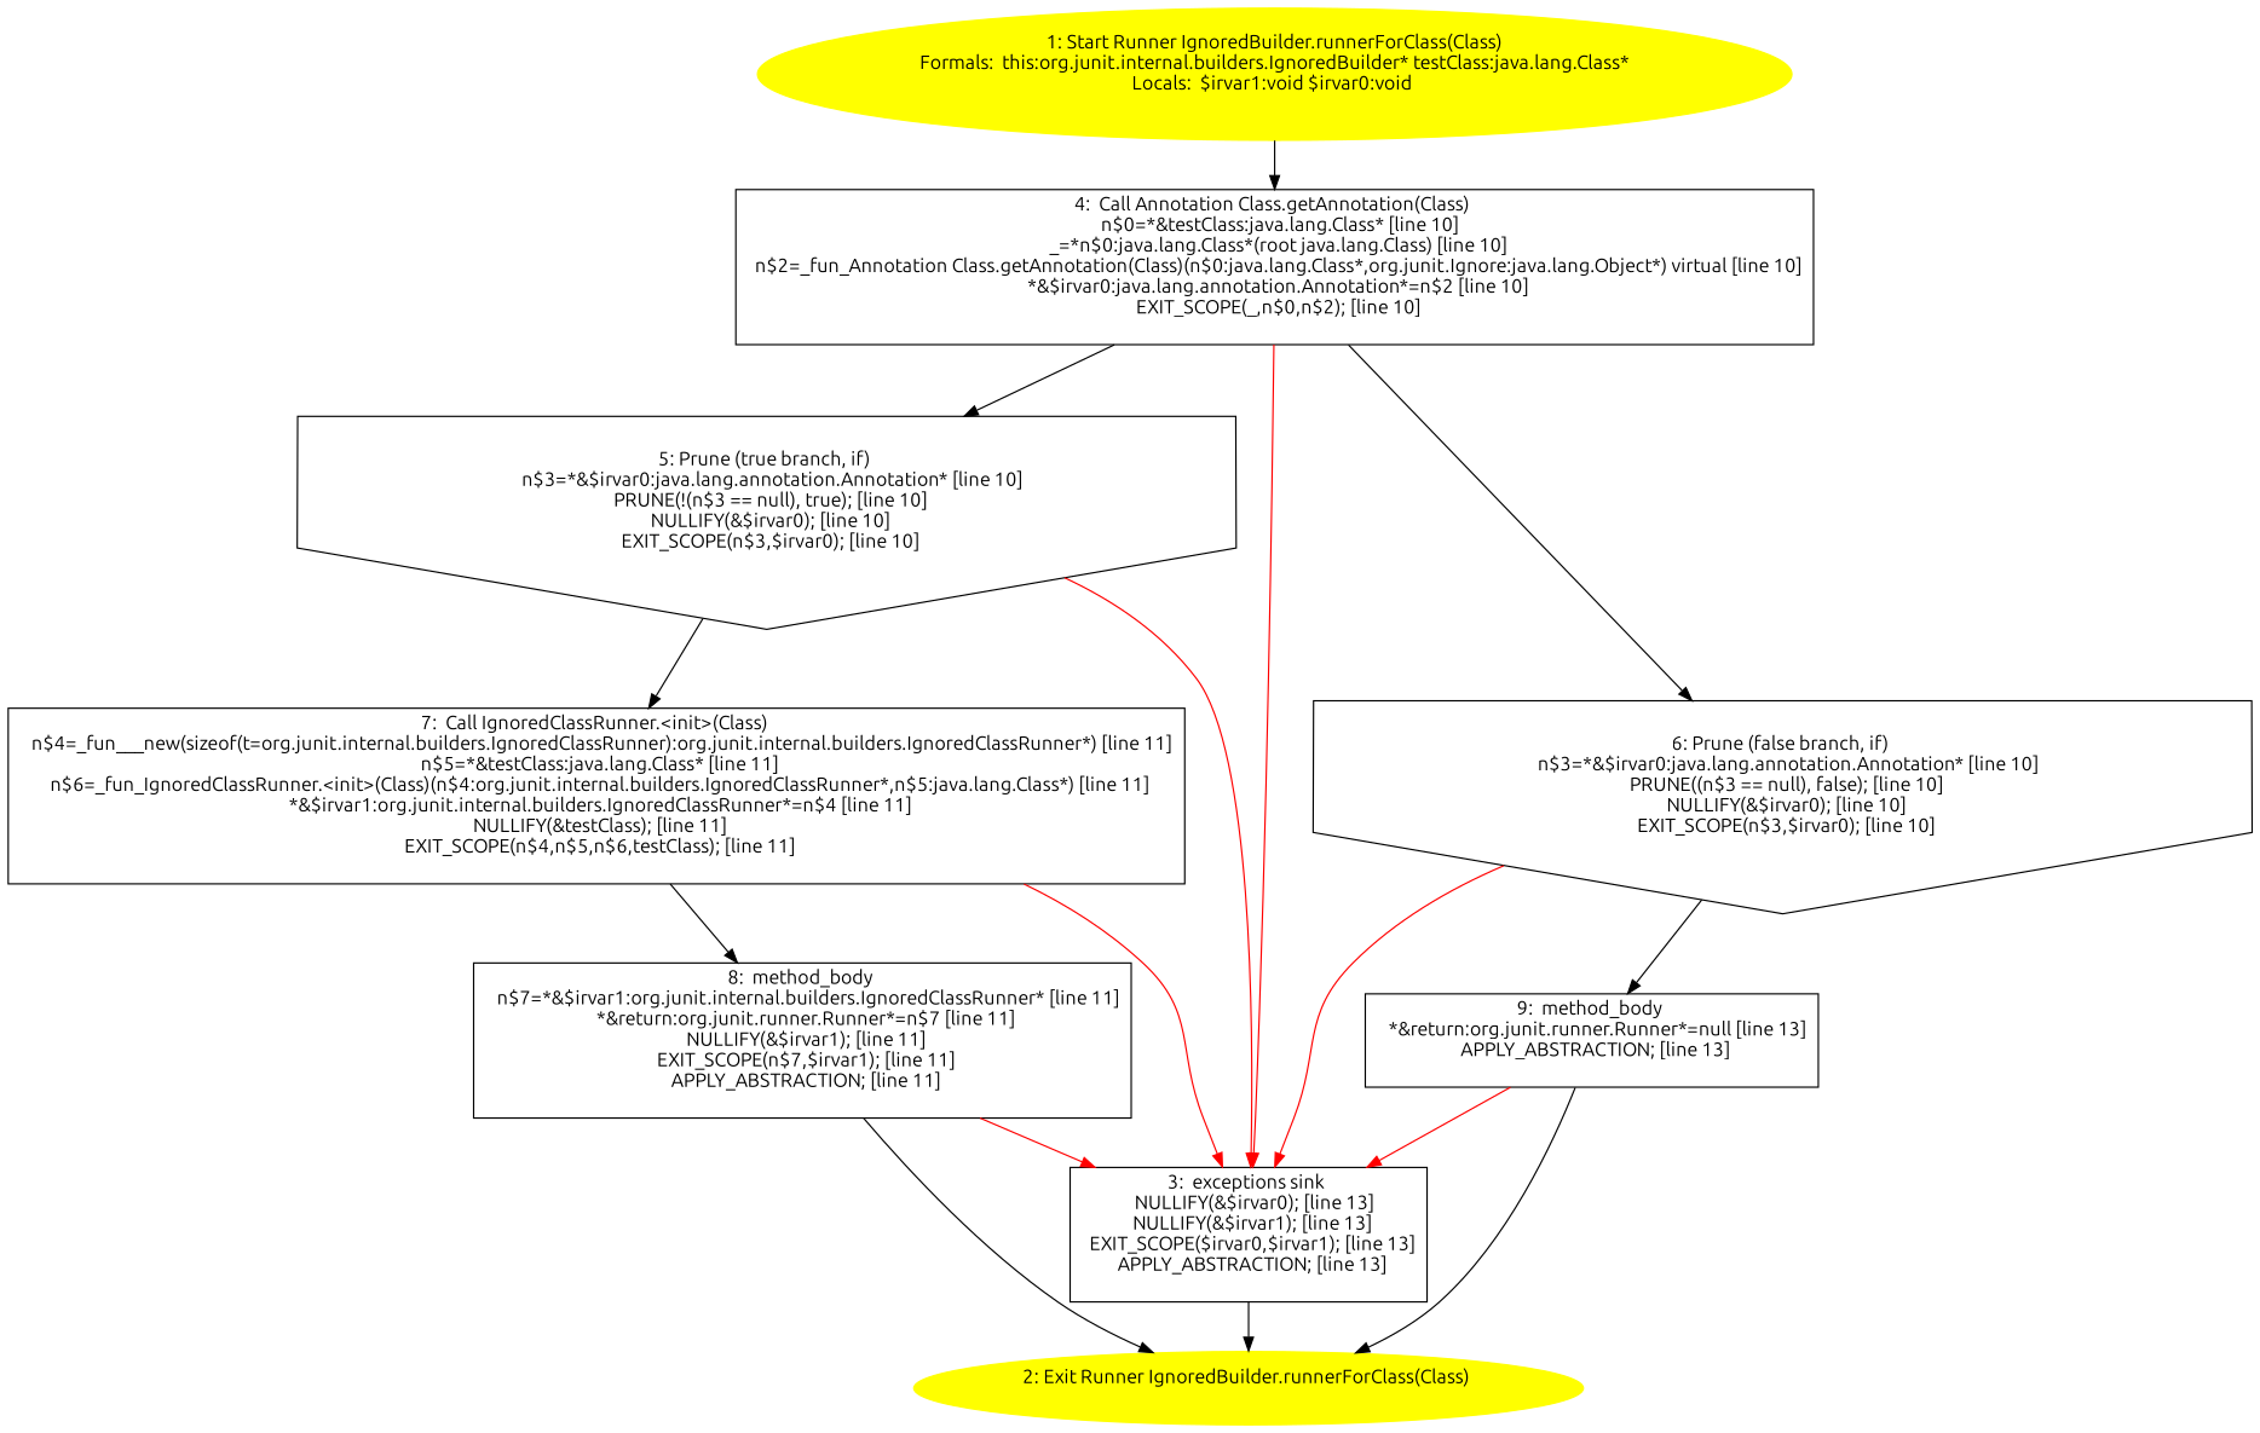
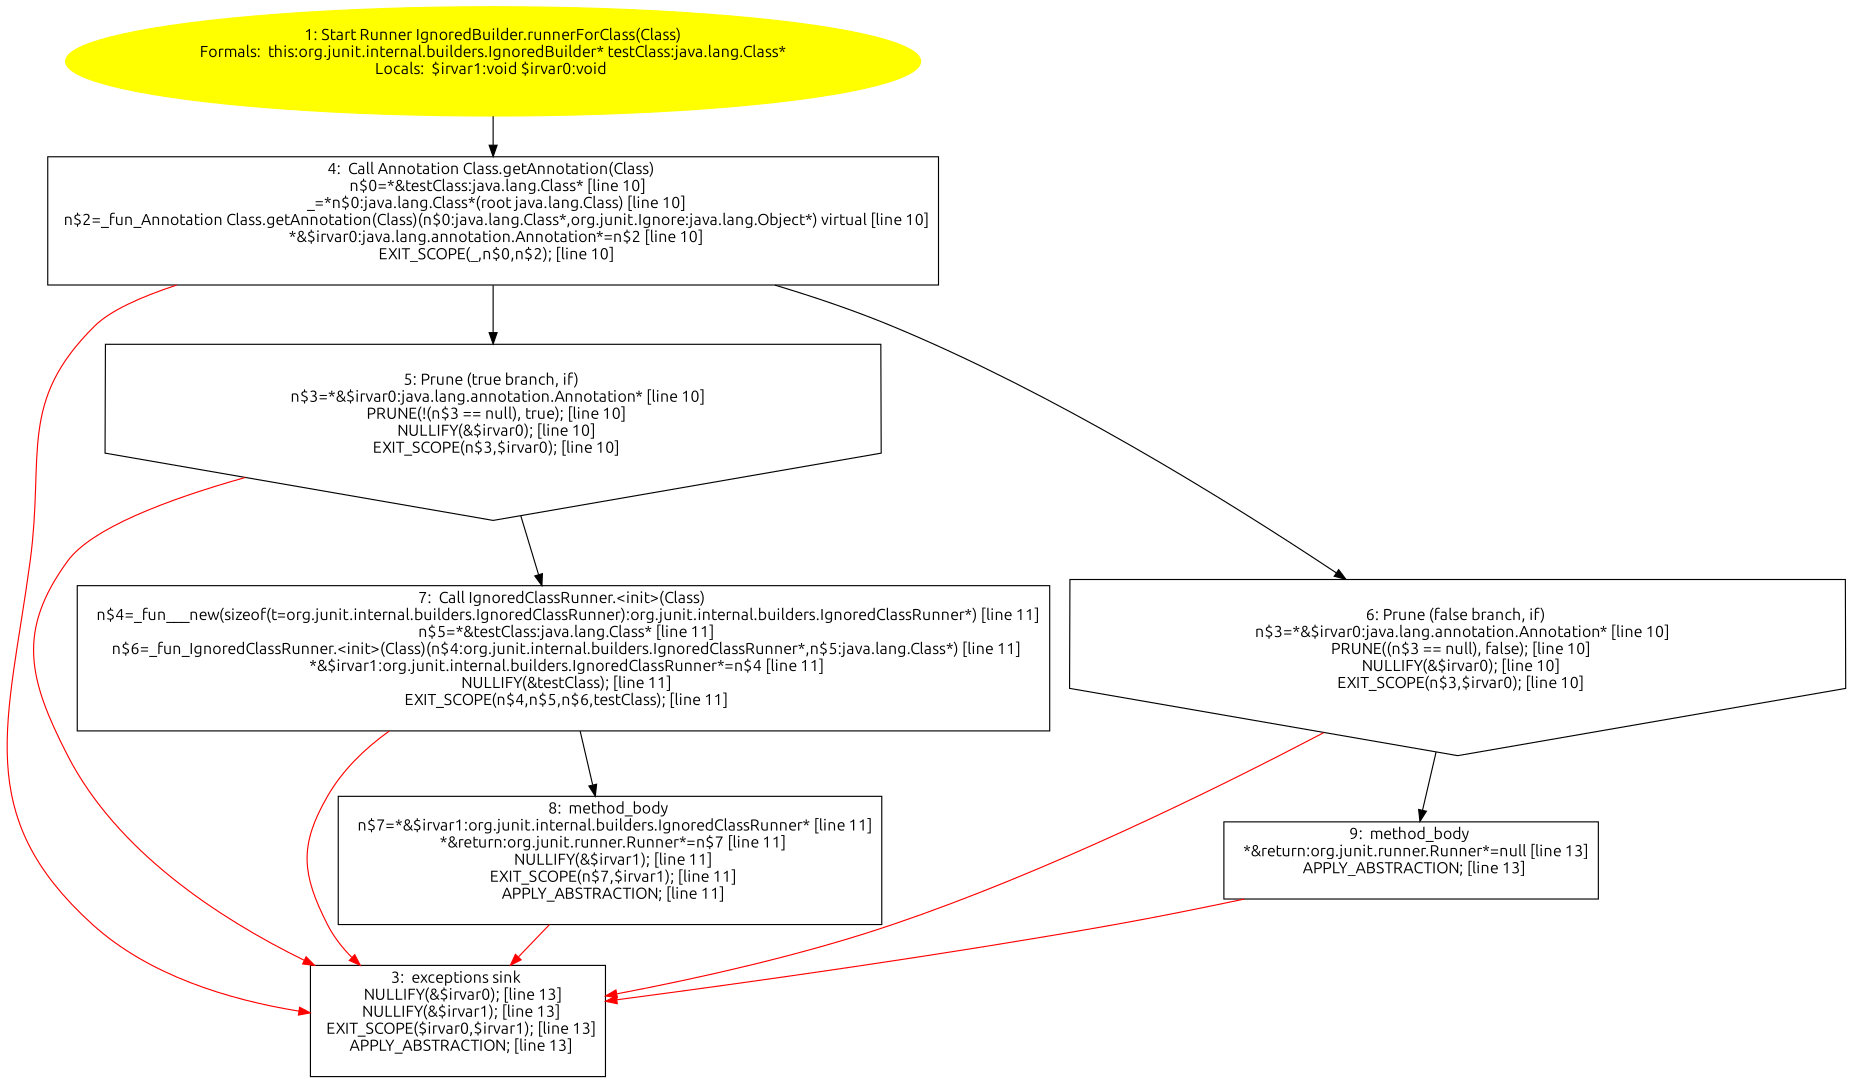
  digraph {
    fontname=Ubuntu
    node [fontname=Ubuntu shape=box]
    edge [fontname=Ubuntu]
    n1 [color=yellow label="1: Start Runner IgnoredBuilder.runnerForClass(Class)\nFormals:  this:org.junit.internal.builders.IgnoredBuilder* testClass:java.lang.Class*\nLocals:  $irvar1:void $irvar0:void \n  " style=filled shape=""]
    n2 [label="4:  Call Annotation Class.getAnnotation(Class) \n   n$0=*&testClass:java.lang.Class* [line 10]\n  _=*n$0:java.lang.Class*(root java.lang.Class) [line 10]\n  n$2=_fun_Annotation Class.getAnnotation(Class)(n$0:java.lang.Class*,org.junit.Ignore:java.lang.Object*) virtual [line 10]\n  *&$irvar0:java.lang.annotation.Annotation*=n$2 [line 10]\n  EXIT_SCOPE(_,n$0,n$2); [line 10]\n "]
    n3 [label="3:  exceptions sink \n   NULLIFY(&$irvar0); [line 13]\n  NULLIFY(&$irvar1); [line 13]\n  EXIT_SCOPE($irvar0,$irvar1); [line 13]\n  APPLY_ABSTRACTION; [line 13]\n "]
    n4 [label="5: Prune (true branch, if) \n   n$3=*&$irvar0:java.lang.annotation.Annotation* [line 10]\n  PRUNE(!(n$3 == null), true); [line 10]\n  NULLIFY(&$irvar0); [line 10]\n  EXIT_SCOPE(n$3,$irvar0); [line 10]\n " shape=invhouse]
    n5 [label="6: Prune (false branch, if) \n   n$3=*&$irvar0:java.lang.annotation.Annotation* [line 10]\n  PRUNE((n$3 == null), false); [line 10]\n  NULLIFY(&$irvar0); [line 10]\n  EXIT_SCOPE(n$3,$irvar0); [line 10]\n " shape=invhouse]
-   n6 [color=yellow label="2: Exit Runner IgnoredBuilder.runnerForClass(Class) \n  " style=filled shape=""]
    n7 [label="7:  Call IgnoredClassRunner.<init>(Class) \n   n$4=_fun___new(sizeof(t=org.junit.internal.builders.IgnoredClassRunner):org.junit.internal.builders.IgnoredClassRunner*) [line 11]\n  n$5=*&testClass:java.lang.Class* [line 11]\n  n$6=_fun_IgnoredClassRunner.<init>(Class)(n$4:org.junit.internal.builders.IgnoredClassRunner*,n$5:java.lang.Class*) [line 11]\n  *&$irvar1:org.junit.internal.builders.IgnoredClassRunner*=n$4 [line 11]\n  NULLIFY(&testClass); [line 11]\n  EXIT_SCOPE(n$4,n$5,n$6,testClass); [line 11]\n "]
    n8 [label="9:  method_body \n   *&return:org.junit.runner.Runner*=null [line 13]\n  APPLY_ABSTRACTION; [line 13]\n "]
    n9 [label="8:  method_body \n   n$7=*&$irvar1:org.junit.internal.builders.IgnoredClassRunner* [line 11]\n  *&return:org.junit.runner.Runner*=n$7 [line 11]\n  NULLIFY(&$irvar1); [line 11]\n  EXIT_SCOPE(n$7,$irvar1); [line 11]\n  APPLY_ABSTRACTION; [line 11]\n "]
    n1 -> n2
    n2 -> n3 [color=red]
    n2 -> n4
    n2 -> n5
-   n3 -> n6
    n4 -> n3 [color=red]
    n4 -> n7
    n5 -> n3 [color=red]
    n5 -> n8
    n7 -> n3 [color=red]
    n7 -> n9
    n8 -> n3 [color=red]
-   n8 -> n6
    n9 -> n3 [color=red]
-   n9 -> n6
  }
